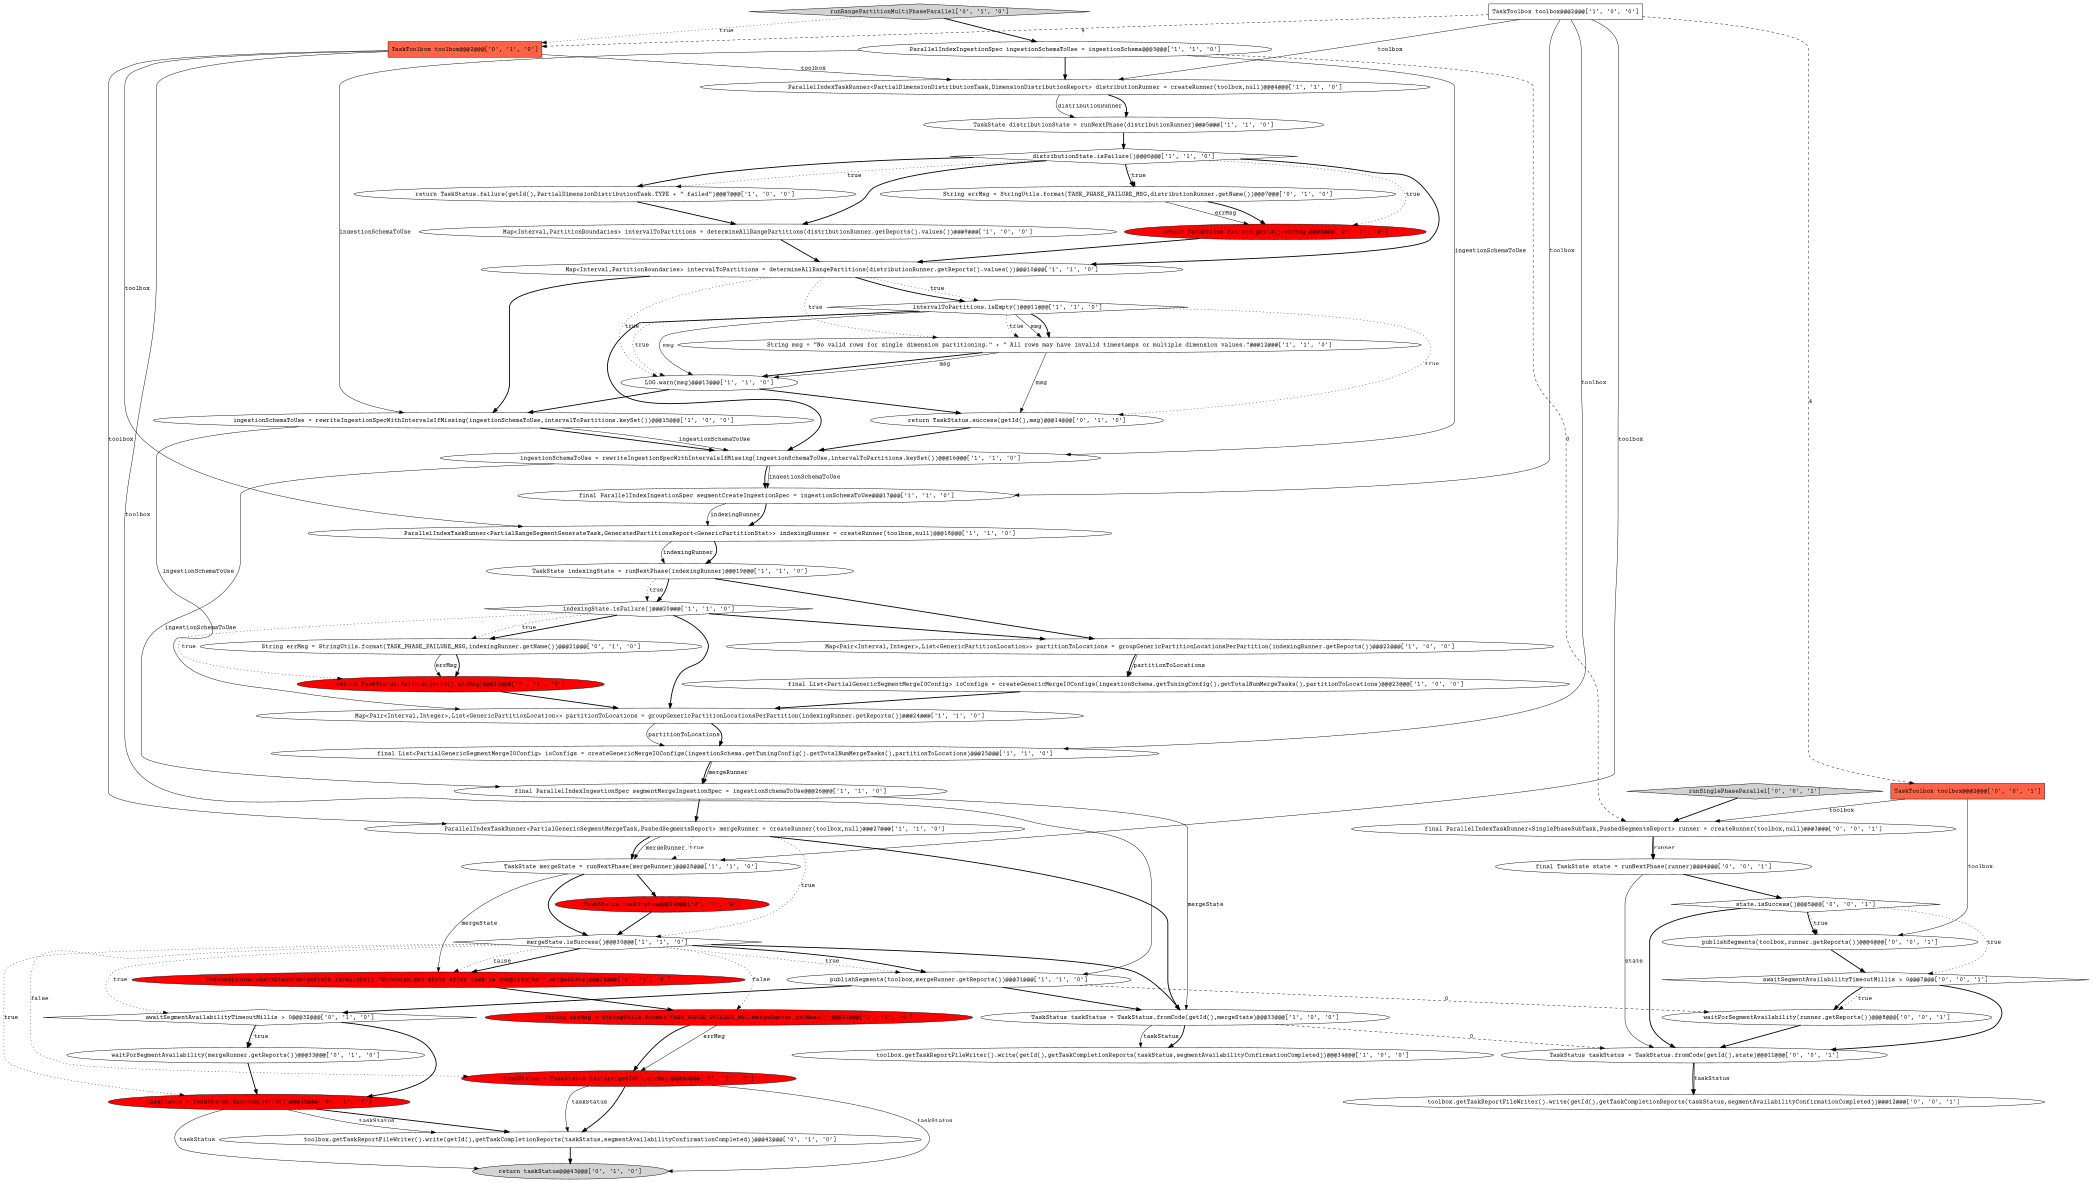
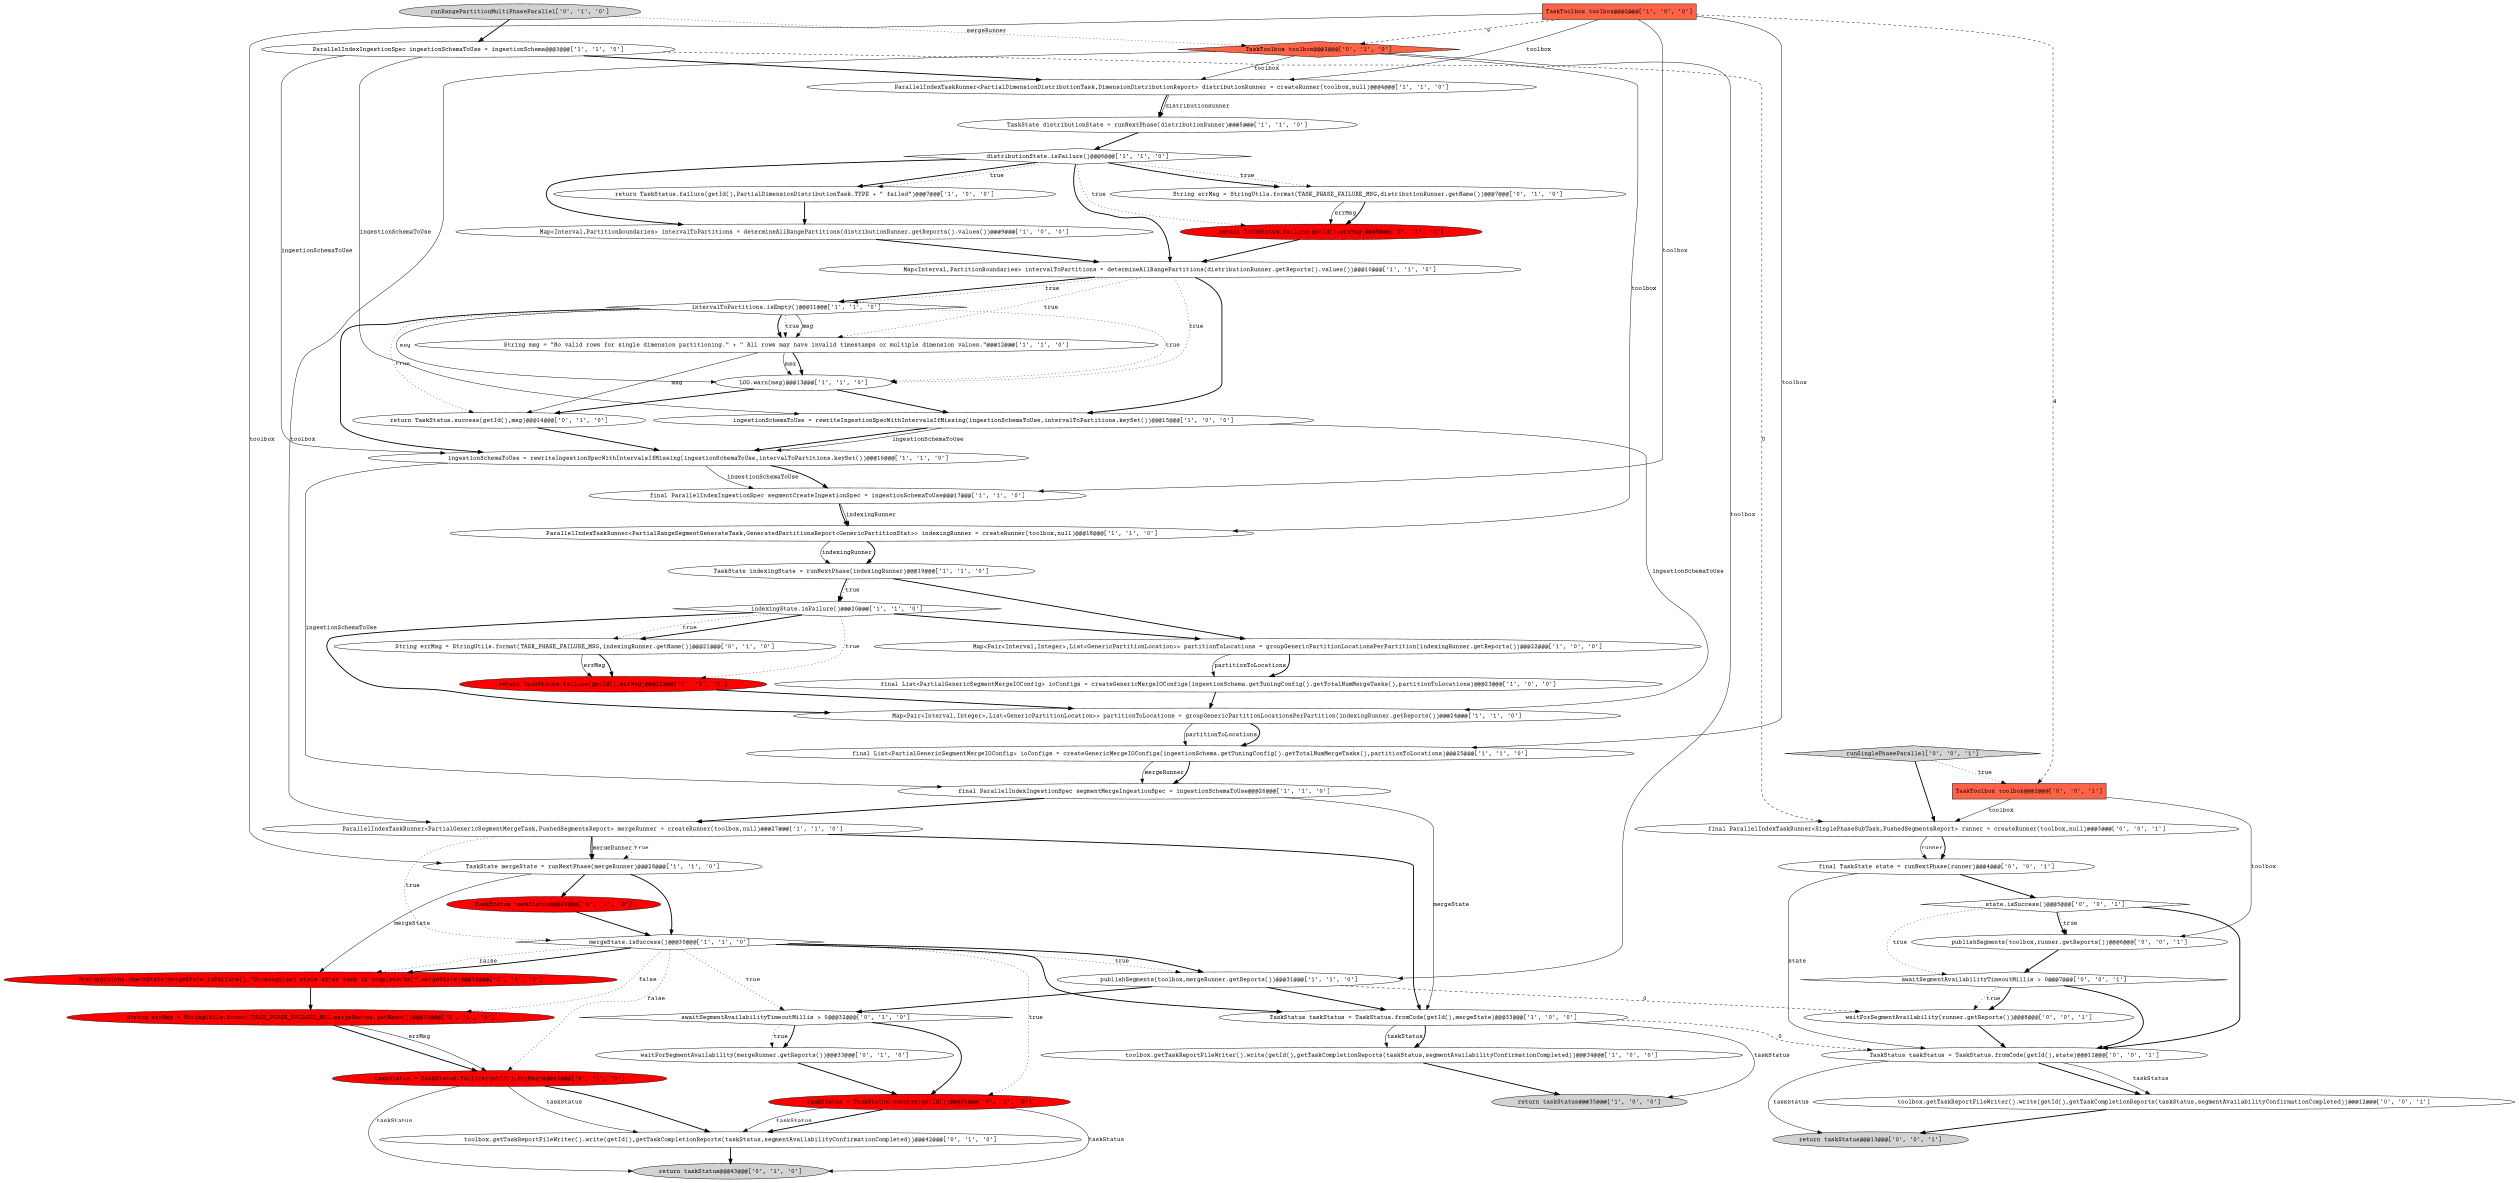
  digraph {
    fontname="Courier Prime"
    node [fillcolor=white fontname="Courier Prime" shape=ellipse style=filled]
    edge [fontname="Courier Prime" style=bold]
    n1 [label="TaskState indexingState = runNextPhase(indexingRunner)@@@19@@@['1', '1', '0']"]
    n2 [label="indexingState.isFailure()@@@20@@@['1', '1', '0']" shape=diamond]
    n3 [label="Map<Pair<Interval,Integer>,List<GenericPartitionLocation>> partitionToLocations = groupGenericPartitionLocationsPerPartition(indexingRunner.getReports())@@@22@@@['1', '0', '0']"]
    n4 [fillcolor=red label="return TaskStatus.failure(getId(),errMsg)@@@22@@@['0', '1', '0']"]
    n5 [label="Map<Pair<Interval,Integer>,List<GenericPartitionLocation>> partitionToLocations = groupGenericPartitionLocationsPerPartition(indexingRunner.getReports())@@@24@@@['1', '1', '0']"]
    n6 [label="String errMsg = StringUtils.format(TASK_PHASE_FAILURE_MSG,indexingRunner.getName())@@@21@@@['0', '1', '0']"]
    n7 [label="final List<PartialGenericSegmentMergeIOConfig> ioConfigs = createGenericMergeIOConfigs(ingestionSchema.getTuningConfig().getTotalNumMergeTasks(),partitionToLocations)@@@23@@@['1', '0', '0']"]
    n8 [label="ParallelIndexTaskRunner<PartialRangeSegmentGenerateTask,GeneratedPartitionsReport<GenericPartitionStat>> indexingRunner = createRunner(toolbox,null)@@@18@@@['1', '1', '0']"]
    n9 [label="Map<Interval,PartitionBoundaries> intervalToPartitions = determineAllRangePartitions(distributionRunner.getReports().values())@@@10@@@['1', '1', '0']"]
    n10 [label="ingestionSchemaToUse = rewriteIngestionSpecWithIntervalsIfMissing(ingestionSchemaToUse,intervalToPartitions.keySet())@@@15@@@['1', '0', '0']"]
    n11 [label="String msg = \"No valid rows for single dimension partitioning.\" + \" All rows may have invalid timestamps or multiple dimension values.\"@@@12@@@['1', '1', '0']"]
    n12 [label="intervalToPartitions.isEmpty()@@@11@@@['1', '1', '0']" shape=diamond]
    n13 [label="LOG.warn(msg)@@@13@@@['1', '1', '0']"]
    n14 [label="ingestionSchemaToUse = rewriteIngestionSpecWithIntervalsIfMissing(ingestionSchemaToUse,intervalToPartitions.keySet())@@@16@@@['1', '1', '0']"]
    n15 [label="return TaskStatus.success(getId(),msg)@@@14@@@['0', '1', '0']"]
    n16 [label="publishSegments(toolbox,mergeRunner.getReports())@@@31@@@['1', '1', '0']"]
    n17 [label="awaitSegmentAvailabilityTimeoutMillis > 0@@@32@@@['0', '1', '0']" shape=diamond]
    n18 [label="TaskStatus taskStatus = TaskStatus.fromCode(getId(),mergeState)@@@33@@@['1', '0', '0']"]
    n19 [label="waitForSegmentAvailability(runner.getReports())@@@8@@@['0', '0', '1']"]
    n20 [label="waitForSegmentAvailability(mergeRunner.getReports())@@@33@@@['0', '1', '0']"]
    n21 [fillcolor=red label="taskStatus = TaskStatus.success(getId())@@@35@@@['0', '1', '0']"]
    n22 [label="TaskStatus taskStatus = TaskStatus.fromCode(getId(),state)@@@11@@@['0', '0', '1']"]
+   n23 [fillcolor=lightgray label="return taskStatus@@@35@@@['1', '0', '0']"]
    n24 [label="toolbox.getTaskReportFileWriter().write(getId(),getTaskCompletionReports(taskStatus,segmentAvailabilityConfirmationCompleted))@@@34@@@['1', '0', '0']"]
    n25 [label="final ParallelIndexIngestionSpec segmentMergeIngestionSpec = ingestionSchemaToUse@@@26@@@['1', '1', '0']"]
    n26 [label="ParallelIndexTaskRunner<PartialGenericSegmentMergeTask,PushedSegmentsReport> mergeRunner = createRunner(toolbox,null)@@@27@@@['1', '1', '0']"]
    n27 [label="TaskState mergeState = runNextPhase(mergeRunner)@@@28@@@['1', '1', '0']"]
    n28 [label="mergeState.isSuccess()@@@30@@@['1', '1', '0']" shape=diamond]
    n29 [label="final List<PartialGenericSegmentMergeIOConfig> ioConfigs = createGenericMergeIOConfigs(ingestionSchema.getTuningConfig().getTotalNumMergeTasks(),partitionToLocations)@@@25@@@['1', '1', '0']"]
    n30 [fillcolor=red label="Preconditions.checkState(mergeState.isFailure(),\"Unrecognized state after task is complete(%s(\",mergeState)@@@38@@@['0', '1', '0']"]
    n31 [fillcolor=red label="String errMsg = StringUtils.format(TASK_PHASE_FAILURE_MSG,mergeRunner.getName())@@@39@@@['0', '1', '0']"]
    n32 [fillcolor=red label="taskStatus = TaskStatus.failure(getId(),errMsg)@@@40@@@['0', '1', '0']"]
    n33 [label="String errMsg = StringUtils.format(TASK_PHASE_FAILURE_MSG,distributionRunner.getName())@@@7@@@['0', '1', '0']"]
    n34 [fillcolor=red label="return TaskStatus.failure(getId(),errMsg)@@@8@@@['0', '1', '0']"]
    n35 [label="final TaskState state = runNextPhase(runner)@@@4@@@['0', '0', '1']"]
    n36 [label="state.isSuccess()@@@5@@@['0', '0', '1']" shape=diamond]
+   n37 [fillcolor=lightgray label="return taskStatus@@@13@@@['0', '0', '1']"]
    n38 [label="toolbox.getTaskReportFileWriter().write(getId(),getTaskCompletionReports(taskStatus,segmentAvailabilityConfirmationCompleted))@@@12@@@['0', '0', '1']"]
    n39 [label="publishSegments(toolbox,runner.getReports())@@@6@@@['0', '0', '1']"]
    n40 [label="awaitSegmentAvailabilityTimeoutMillis > 0@@@7@@@['0', '0', '1']" shape=diamond]
    n41 [label="final ParallelIndexIngestionSpec segmentCreateIngestionSpec = ingestionSchemaToUse@@@17@@@['1', '1', '0']"]
    n42 [label="toolbox.getTaskReportFileWriter().write(getId(),getTaskCompletionReports(taskStatus,segmentAvailabilityConfirmationCompleted))@@@42@@@['0', '1', '0']"]
    n43 [fillcolor=lightgray label="return taskStatus@@@43@@@['0', '1', '0']"]
    n44 [fillcolor=red label="TaskStatus taskStatus@@@29@@@['0', '1', '0']"]
    n45 [label="Map<Interval,PartitionBoundaries> intervalToPartitions = determineAllRangePartitions(distributionRunner.getReports().values())@@@9@@@['1', '0', '0']"]
    n46 [fillcolor=tomato label="TaskToolbox toolbox@@@2@@@['0', '0', '1']" shape=box]
    n47 [label="final ParallelIndexTaskRunner<SinglePhaseSubTask,PushedSegmentsReport> runner = createRunner(toolbox,null)@@@3@@@['0', '0', '1']"]
    n48 [label="ParallelIndexIngestionSpec ingestionSchemaToUse = ingestionSchema@@@3@@@['1', '1', '0']"]
    n49 [label="ParallelIndexTaskRunner<PartialDimensionDistributionTask,DimensionDistributionReport> distributionRunner = createRunner(toolbox,null)@@@4@@@['1', '1', '0']"]
    n50 [label="TaskState distributionState = runNextPhase(distributionRunner)@@@5@@@['1', '1', '0']"]
-   n51 [label="TaskToolbox toolbox@@@2@@@['1', '0', '0']" shape=box]
-   n52 [fillcolor=tomato label="TaskToolbox toolbox@@@2@@@['0', '1', '0']" shape=box]
-   n53 [fillcolor=lightgray label="runRangePartitionMultiPhaseParallel['0', '1', '0']" shape=diamond]
+   n51 [fillcolor=tomato label="TaskToolbox toolbox@@@2@@@['1', '0', '0']" shape=box]
+   n52 [fillcolor=tomato label="TaskToolbox toolbox@@@2@@@['0', '1', '0']" shape=diamond]
+   n53 [fillcolor=lightgray label="runRangePartitionMultiPhaseParallel['0', '1', '0']"]
    n54 [label="distributionState.isFailure()@@@6@@@['1', '1', '0']" shape=diamond]
    n55 [label="return TaskStatus.failure(getId(),PartialDimensionDistributionTask.TYPE + \" failed\")@@@7@@@['1', '0', '0']"]
    n56 [fillcolor=lightgray label="runSinglePhaseParallel['0', '0', '1']" shape=diamond]
    n1 -> n2 [label=true style=dotted]
    n1 -> n2
    n1 -> n3
    n2 -> n3
    n2 -> n4 [label=true style=dotted]
    n2 -> n5
    n2 -> n6
    n2 -> n6 [label=true style=dotted]
    n3 -> n7 [label=partitionToLocations style=solid]
    n3 -> n7
    n4 -> n5
    n5 -> n29 [label=partitionToLocations style=solid]
    n5 -> n29
    n6 -> n4
    n6 -> n4 [label=errMsg style=solid]
    n7 -> n5
    n8 -> n1
    n8 -> n1 [label=indexingRunner style=solid]
    n9 -> n10
    n9 -> n11 [label=true style=dotted]
    n9 -> n12
    n9 -> n12 [label=true style=dotted]
    n9 -> n13 [label=true style=dotted]
    n10 -> n5 [label=ingestionSchemaToUse style=solid]
    n10 -> n14
    n10 -> n14 [label=ingestionSchemaToUse style=solid]
    n11 -> n13
    n11 -> n13 [label=msg style=solid]
    n11 -> n15 [label=msg style=solid]
    n12 -> n11 [label=msg style=solid]
    n12 -> n11
    n12 -> n11 [label=true style=dotted]
    n12 -> n13 [label=true style=dotted]
    n12 -> n13 [label=msg style=solid]
    n12 -> n14
    n12 -> n15 [label=true style=dotted]
    n13 -> n10
    n13 -> n15
    n14 -> n25 [label=ingestionSchemaToUse style=solid]
    n14 -> n41
    n14 -> n41 [label=ingestionSchemaToUse style=solid]
    n15 -> n14
    n16 -> n17
    n16 -> n18
    n16 -> n19 [label=0 style=dashed]
    n17 -> n20
    n17 -> n20 [label=true style=dotted]
    n17 -> n21
    n18 -> n22 [label=0 style=dashed]
+   n18 -> n23 [label=taskStatus style=solid]
    n18 -> n24 [label=taskStatus style=solid]
    n18 -> n24
    n19 -> n22
    n20 -> n21
    n21 -> n42
    n21 -> n42 [label=taskStatus style=solid]
    n21 -> n43 [label=taskStatus style=solid]
+   n22 -> n37 [label=taskStatus style=solid]
    n22 -> n38
    n22 -> n38 [label=taskStatus style=solid]
+   n24 -> n23
    n25 -> n18 [label=mergeState style=solid]
    n25 -> n26
    n26 -> n18
    n26 -> n27 [label=mergeRunner style=solid]
    n26 -> n27 [label=true style=dotted]
    n26 -> n27
    n26 -> n28 [label=true style=dotted]
    n27 -> n28
    n27 -> n30 [label=mergeState style=solid]
    n27 -> n44
    n28 -> n16 [label=true style=dotted]
    n28 -> n16
    n28 -> n17 [label=true style=dotted]
    n28 -> n18
    n28 -> n21 [label=true style=dotted]
    n28 -> n30
    n28 -> n30 [label=false style=dotted]
    n28 -> n31 [label=false style=dotted]
    n28 -> n32 [label=false style=dotted]
    n29 -> n25 [label=mergeRunner style=solid]
    n29 -> n25
    n30 -> n31
    n31 -> n32
    n31 -> n32 [label=errMsg style=solid]
    n32 -> n42
    n32 -> n42 [label=taskStatus style=solid]
    n32 -> n43 [label=taskStatus style=solid]
    n33 -> n34 [label=errMsg style=solid]
    n33 -> n34
    n34 -> n9
    n35 -> n22 [label=state style=solid]
    n35 -> n36
    n36 -> n22
    n36 -> n39 [label=true style=dotted]
    n36 -> n39
    n36 -> n40 [label=true style=dotted]
+   n38 -> n37
    n39 -> n40
    n40 -> n19 [label=true style=dotted]
    n40 -> n19
    n40 -> n22
    n41 -> n8 [label=indexingRunner style=solid]
    n41 -> n8
    n42 -> n43
    n44 -> n28
    n45 -> n9
    n46 -> n39 [label=toolbox style=solid]
    n46 -> n47 [label=toolbox style=solid]
    n47 -> n35
    n47 -> n35 [label=runner style=solid]
    n48 -> n10 [label=ingestionSchemaToUse style=solid]
    n48 -> n14 [label=ingestionSchemaToUse style=solid]
    n48 -> n47 [label=0 style=dashed]
    n48 -> n49
    n49 -> n50
    n49 -> n50 [label=distributionRunner style=solid]
    n50 -> n54
    n51 -> n27 [label=toolbox style=solid]
    n51 -> n29 [label=toolbox style=solid]
    n51 -> n41 [label=toolbox style=solid]
    n51 -> n46 [label=4 style=dashed]
    n51 -> n49 [label=toolbox style=solid]
    n51 -> n52 [label=9 style=dashed]
    n52 -> n8 [label=toolbox style=solid]
    n52 -> n16 [label=toolbox style=solid]
    n52 -> n26 [label=toolbox style=solid]
    n52 -> n49 [label=toolbox style=solid]
    n53 -> n48
-   n53 -> n52 [label=true style=dotted]
+   n53 -> n52 [label=mergeRunner style=dotted]
    n54 -> n9
    n54 -> n33 [label=true style=dotted]
    n54 -> n33
    n54 -> n34 [label=true style=dotted]
    n54 -> n45
    n54 -> n55
    n54 -> n55 [label=true style=dotted]
    n55 -> n45
+   n56 -> n46 [label=true style=dotted]
    n56 -> n47
  }
